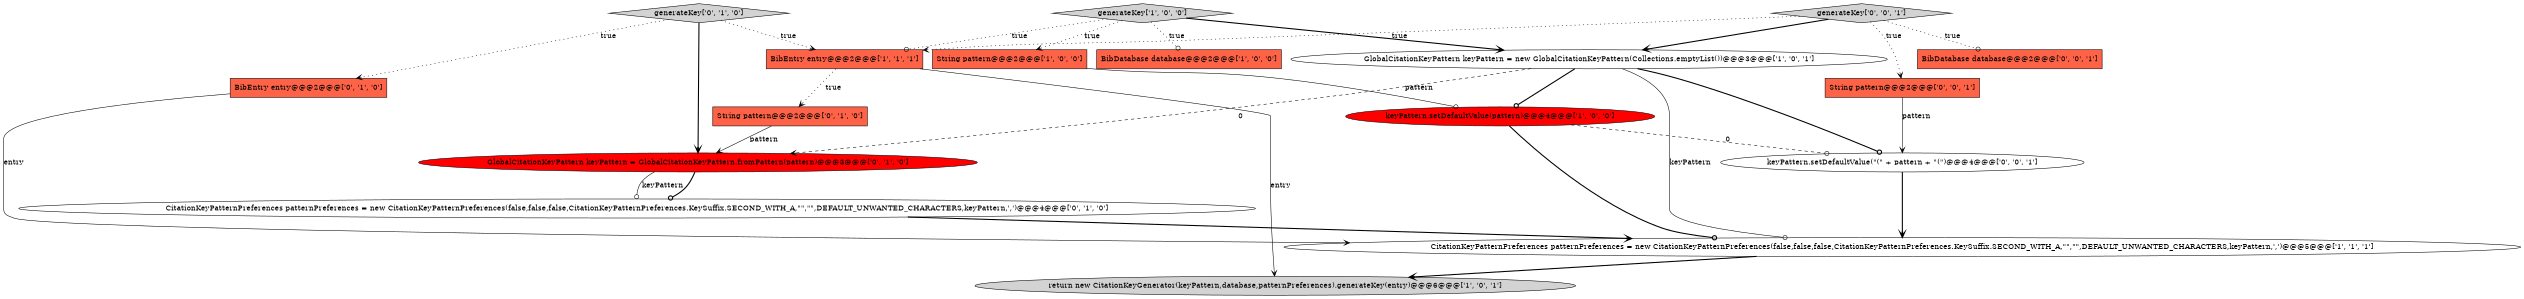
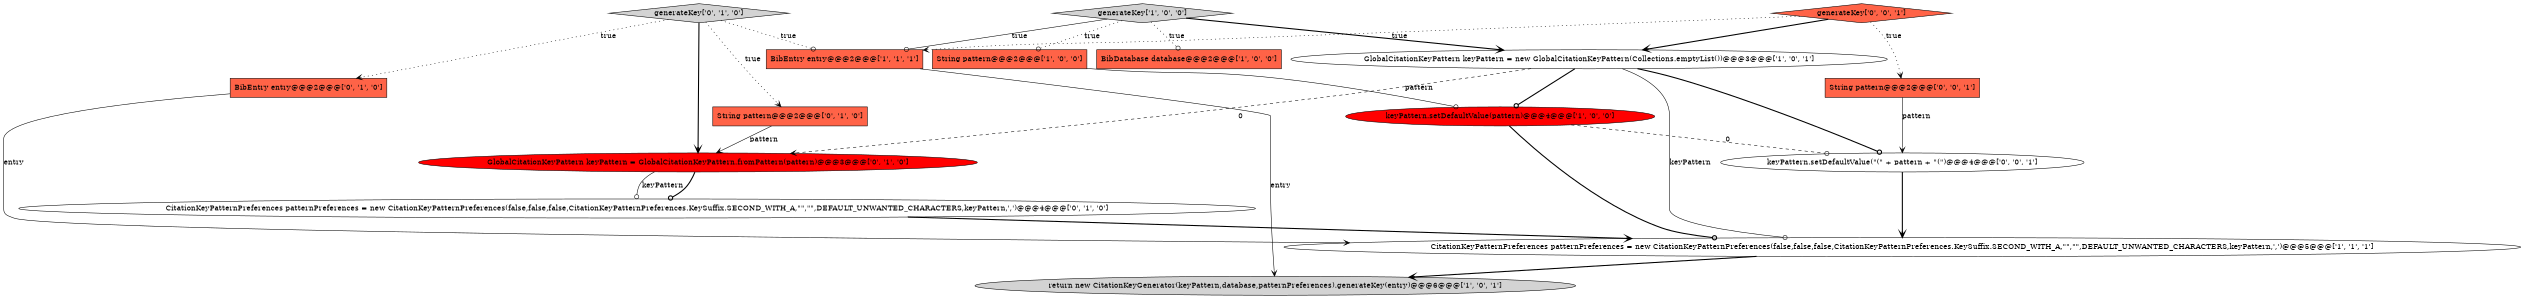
  digraph {
    node [fillcolor=tomato shape=box style=filled]
    edge [arrowhead=vee style=bold]
    n1 [label="BibEntry entry@@@2@@@['0', '1', '0']"]
    n2 [fillcolor=white label="CitationKeyPatternPreferences patternPreferences = new CitationKeyPatternPreferences(false,false,false,CitationKeyPatternPreferences.KeySuffix.SECOND_WITH_A,\"\",\"\",DEFAULT_UNWANTED_CHARACTERS,keyPattern,',')@@@5@@@['1', '1', '1']" shape=ellipse]
    n3 [fillcolor=lightgray label="return new CitationKeyGenerator(keyPattern,database,patternPreferences).generateKey(entry)@@@6@@@['1', '0', '1']" shape=ellipse]
    n4 [fillcolor=white label="keyPattern.setDefaultValue(\"(\" + pattern + \"(\")@@@4@@@['0', '0', '1']" shape=ellipse]
    n5 [fillcolor=lightgray label="generateKey['0', '1', '0']" shape=diamond]
    n6 [fillcolor=red label="GlobalCitationKeyPattern keyPattern = GlobalCitationKeyPattern.fromPattern(pattern)@@@3@@@['0', '1', '0']" shape=ellipse]
    n7 [label="String pattern@@@2@@@['0', '1', '0']"]
    n8 [label="BibEntry entry@@@2@@@['1', '1', '1']"]
    n9 [fillcolor=white label="CitationKeyPatternPreferences patternPreferences = new CitationKeyPatternPreferences(false,false,false,CitationKeyPatternPreferences.KeySuffix.SECOND_WITH_A,\"\",\"\",DEFAULT_UNWANTED_CHARACTERS,keyPattern,',')@@@4@@@['0', '1', '0']" shape=ellipse]
    n10 [fillcolor=lightgray label="generateKey['1', '0', '0']" shape=diamond]
    n11 [label="BibDatabase database@@@2@@@['1', '0', '0']"]
    n12 [fillcolor=white label="GlobalCitationKeyPattern keyPattern = new GlobalCitationKeyPattern(Collections.emptyList())@@@3@@@['1', '0', '1']" shape=ellipse]
    n13 [label="String pattern@@@2@@@['1', '0', '0']"]
    n14 [fillcolor=red label="keyPattern.setDefaultValue(pattern)@@@4@@@['1', '0', '0']" shape=ellipse]
-   n15 [fillcolor=lightgray label="generateKey['0', '0', '1']" shape=diamond]
+   n15 [label="generateKey['0', '0', '1']" shape=diamond]
    n16 [label="String pattern@@@2@@@['0', '0', '1']"]
-   n17 [label="BibDatabase database@@@2@@@['0', '0', '1']"]
    n1 -> n2 [label=entry style=solid]
    n2 -> n3
    n4 -> n2
    n5 -> n1 [label=true style=dotted]
    n5 -> n6
-   n8 -> n7 [label=true style=dotted]
-   n5 -> n8 [label=true style=dotted]
+   n5 -> n7 [label=true style=dotted]
+   n5 -> n8 [arrowhead=odot label=true style=dotted]
    n6 -> n9 [arrowhead=odot label=keyPattern style=solid]
    n6 -> n9 [arrowhead=odot]
    n7 -> n6 [label=pattern style=solid]
    n8 -> n3 [label=entry style=solid]
    n9 -> n2
-   n10 -> n8 [arrowhead=odot label=true style=dotted]
+   n10 -> n8 [arrowhead=odot label=true style=solid]
    n10 -> n11 [arrowhead=odot label=true style=dotted]
    n10 -> n12
-   n10 -> n13 [label=true style=dotted]
+   n10 -> n13 [arrowhead=odot label=true style=dotted]
    n12 -> n2 [arrowhead=odot label=keyPattern style=solid]
    n12 -> n4 [arrowhead=odot]
    n12 -> n6 [label=0 style=dashed]
    n12 -> n14 [arrowhead=odot]
    n13 -> n14 [arrowhead=odot label=pattern style=solid]
    n14 -> n2 [arrowhead=odot]
    n14 -> n4 [arrowhead=odot label=0 style=dashed]
    n15 -> n8 [label=true style=dotted]
    n15 -> n12
    n15 -> n16 [label=true style=dotted]
-   n15 -> n17 [arrowhead=odot label=true style=dotted]
    n16 -> n4 [label=pattern style=solid]
  }
